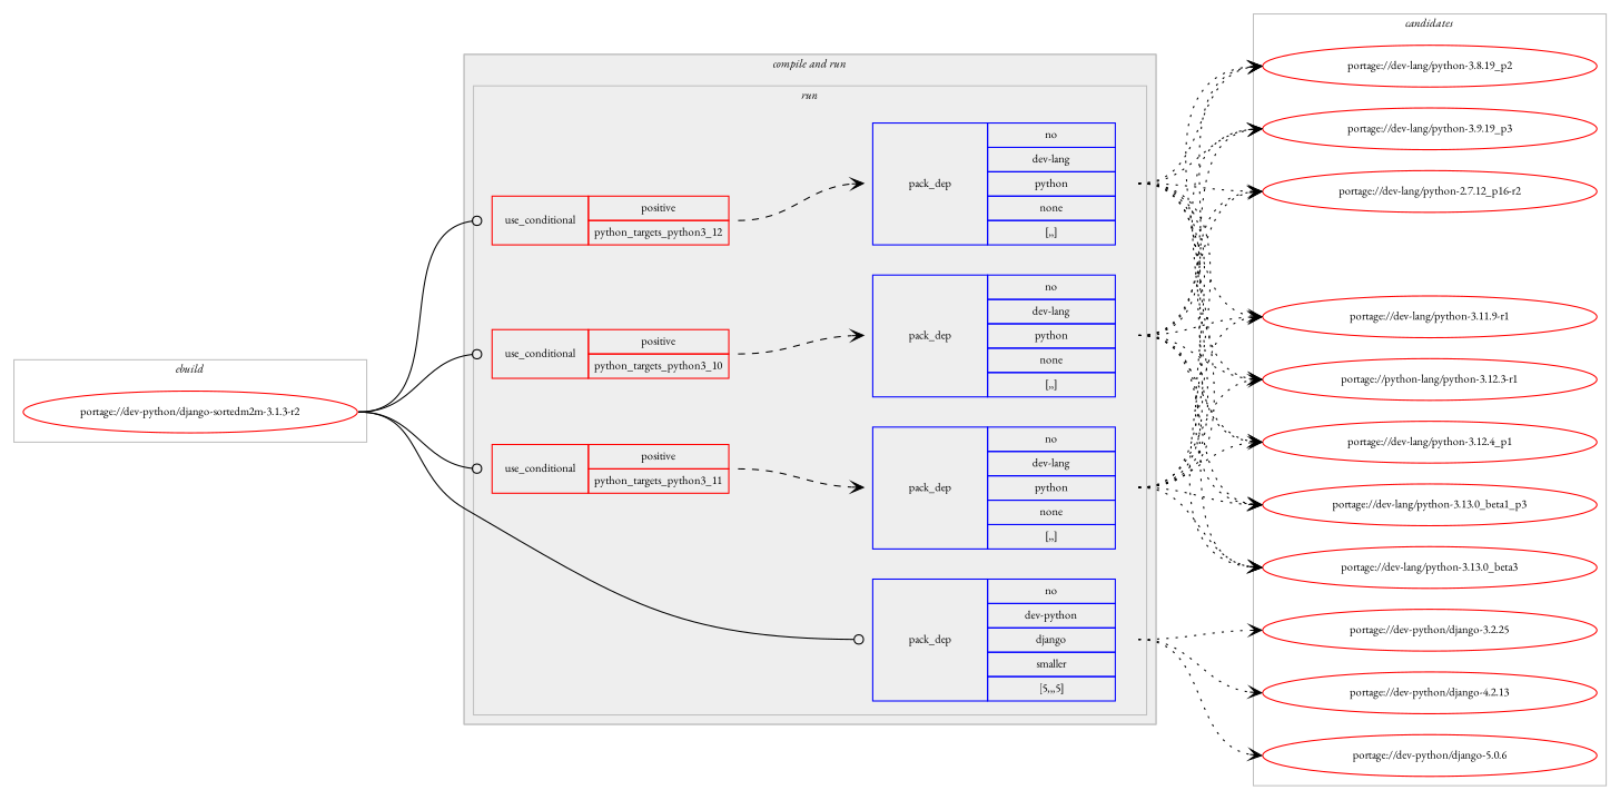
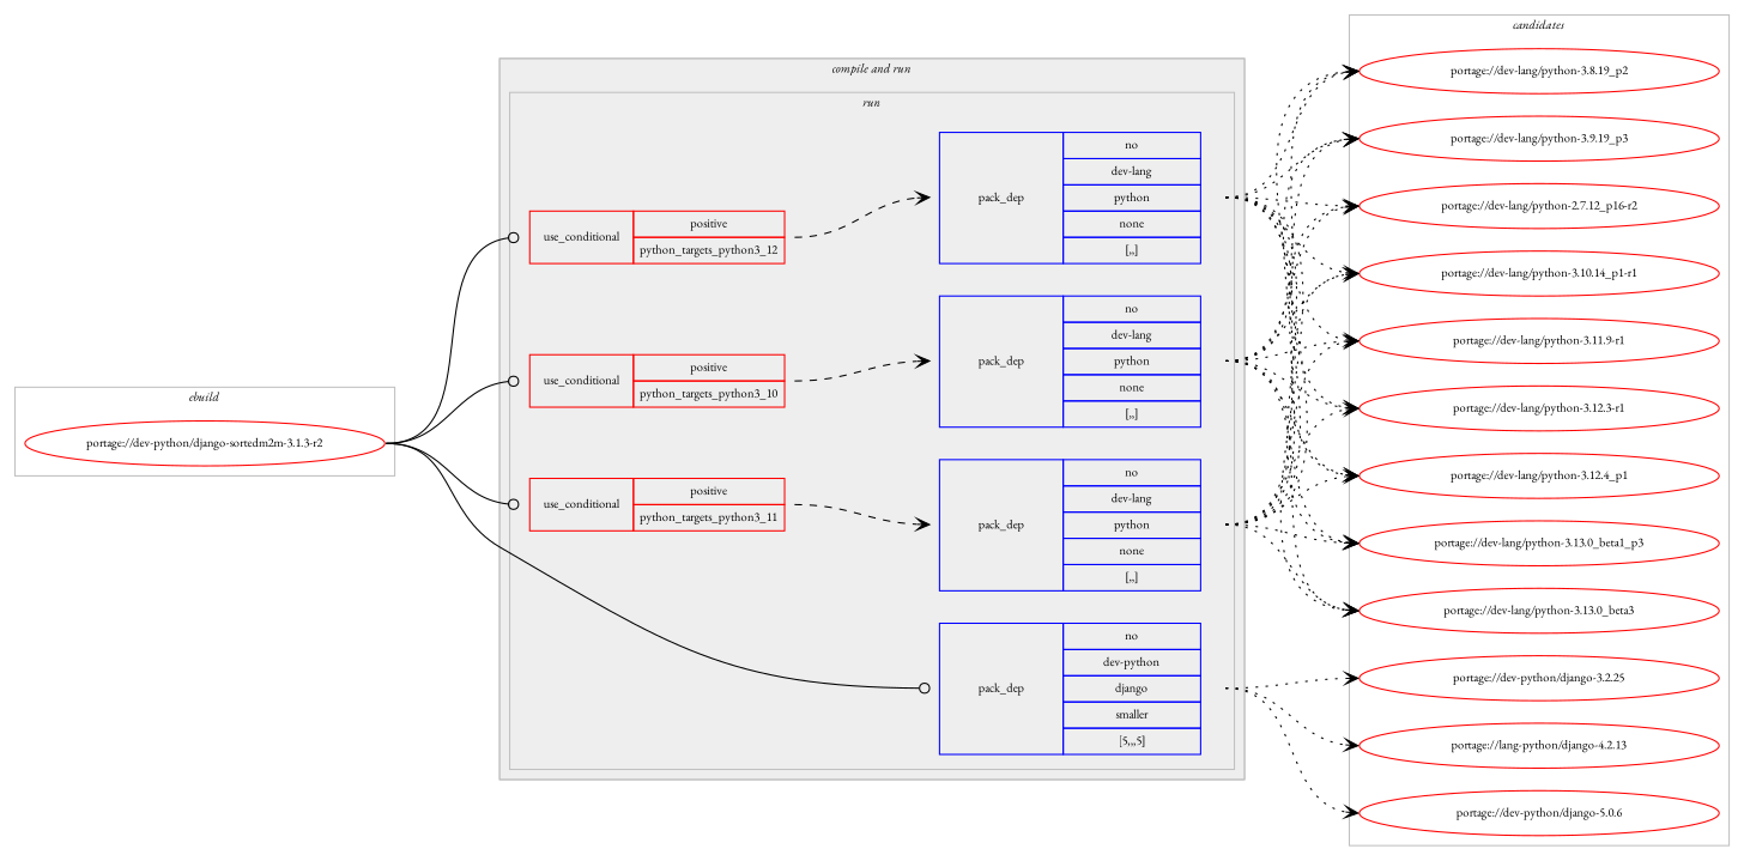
  digraph {
    compound=true
    concentrate=true
    fontname="EB Garamond"
    fontsize=10
    newrank=true
    rankdir=LR
    ranksep=1.5
    node [color=red fontname="EB Garamond" fontsize=10]
    edge [arrowhead=vee fontname="EB Garamond" headport=w style=dotted tailport=e weight=100]
    n1 [label="portage://dev-python/django-sortedm2m-3.1.3-r2" width=4]
    n2 [color=blue label=<<TABLE BORDER="0" CELLBORDER="1" CELLSPACING="0" CELLPADDING="4" WIDTH="220"><TR><TD ROWSPAN="6" CELLPADDING="30">pack_dep</TD></TR><TR><TD WIDTH="110">no</TD></TR><TR><TD>dev-lang</TD></TR><TR><TD>python</TD></TR><TR><TD>none</TD></TR><TR><TD>[,,]</TD></TR></TABLE>> shape=none]
    n3 [label=<<TABLE BORDER="0" CELLBORDER="1" CELLSPACING="0" CELLPADDING="4"><TR><TD ROWSPAN="3" CELLPADDING="10">use_conditional</TD></TR><TR><TD>positive</TD></TR><TR><TD>python_targets_python3_10</TD></TR></TABLE>> shape=none]
    n4 [color=blue label=<<TABLE BORDER="0" CELLBORDER="1" CELLSPACING="0" CELLPADDING="4" WIDTH="220"><TR><TD ROWSPAN="6" CELLPADDING="30">pack_dep</TD></TR><TR><TD WIDTH="110">no</TD></TR><TR><TD>dev-lang</TD></TR><TR><TD>python</TD></TR><TR><TD>none</TD></TR><TR><TD>[,,]</TD></TR></TABLE>> shape=none]
    n5 [label=<<TABLE BORDER="0" CELLBORDER="1" CELLSPACING="0" CELLPADDING="4"><TR><TD ROWSPAN="3" CELLPADDING="10">use_conditional</TD></TR><TR><TD>positive</TD></TR><TR><TD>python_targets_python3_11</TD></TR></TABLE>> shape=none]
    n6 [color=blue label=<<TABLE BORDER="0" CELLBORDER="1" CELLSPACING="0" CELLPADDING="4" WIDTH="220"><TR><TD ROWSPAN="6" CELLPADDING="30">pack_dep</TD></TR><TR><TD WIDTH="110">no</TD></TR><TR><TD>dev-lang</TD></TR><TR><TD>python</TD></TR><TR><TD>none</TD></TR><TR><TD>[,,]</TD></TR></TABLE>> shape=none]
    n7 [label=<<TABLE BORDER="0" CELLBORDER="1" CELLSPACING="0" CELLPADDING="4"><TR><TD ROWSPAN="3" CELLPADDING="10">use_conditional</TD></TR><TR><TD>positive</TD></TR><TR><TD>python_targets_python3_12</TD></TR></TABLE>> shape=none]
    n8 [color=blue label=<<TABLE BORDER="0" CELLBORDER="1" CELLSPACING="0" CELLPADDING="4" WIDTH="220"><TR><TD ROWSPAN="6" CELLPADDING="30">pack_dep</TD></TR><TR><TD WIDTH="110">no</TD></TR><TR><TD>dev-python</TD></TR><TR><TD>django</TD></TR><TR><TD>smaller</TD></TR><TR><TD>[5,,,5]</TD></TR></TABLE>> shape=none]
    n9 [label="portage://dev-lang/python-2.7.12_p16-r2" width=4]
+   n10 [label="portage://dev-lang/python-3.10.14_p1-r1" width=4]
    n11 [label="portage://dev-lang/python-3.11.9-r1" width=4]
-   n12 [label="portage://python-lang/python-3.12.3-r1" width=4]
+   n12 [label="portage://dev-lang/python-3.12.3-r1" width=4]
    n13 [label="portage://dev-lang/python-3.12.4_p1" width=4]
    n14 [label="portage://dev-lang/python-3.13.0_beta1_p3" width=4]
    n15 [label="portage://dev-lang/python-3.13.0_beta3" width=4]
    n16 [label="portage://dev-lang/python-3.8.19_p2" width=4]
    n17 [label="portage://dev-lang/python-3.9.19_p3" width=4]
    n18 [label="portage://dev-python/django-3.2.25" width=4]
-   n19 [label="portage://dev-python/django-4.2.13" width=4]
+   n19 [label="portage://lang-python/django-4.2.13" width=4]
    n20 [label="portage://dev-python/django-5.0.6" width=4]
    subgraph cluster_1 {
      color=gray
      label=<<i>ebuild</i>>
      rank=same
      n1
    }
    subgraph cluster_2 {
      color=gray
      label=<<i>dependencies</i>>
      subgraph cluster_3 {
        color=gray
        fillcolor="#eeeeee"
        label=<<i>compile</i>>
        style=filled
      }
      subgraph cluster_4 {
        color=gray
        fillcolor="#eeeeee"
        label=<<i>compile and run</i>>
        style=filled
      }
      subgraph cluster_5 {
        color=gray
        fillcolor="#eeeeee"
        label=<<i>run</i>>
        style=filled
        subgraph sub_6 {
          color=gray
          fillcolor="#eeeeee"
          label=<<i>run</i>>
          style=filled
          n3
          subgraph sub_7 {
            color=gray
            fillcolor="#eeeeee"
            label=<<i>run</i>>
            style=filled
            n2
          }
        }
        subgraph sub_8 {
          color=gray
          fillcolor="#eeeeee"
          label=<<i>run</i>>
          style=filled
          n5
          subgraph sub_9 {
            color=gray
            fillcolor="#eeeeee"
            label=<<i>run</i>>
            style=filled
            n4
          }
        }
        subgraph sub_10 {
          color=gray
          fillcolor="#eeeeee"
          label=<<i>run</i>>
          style=filled
          n7
          subgraph sub_11 {
            color=gray
            fillcolor="#eeeeee"
            label=<<i>run</i>>
            style=filled
            n6
          }
        }
        subgraph sub_12 {
          color=gray
          fillcolor="#eeeeee"
          label=<<i>run</i>>
          style=filled
          n8
        }
      }
    }
    subgraph cluster_13 {
      color=gray
      label=<<i>candidates</i>>
      rank=same
      subgraph sub_14 {
        color=black
        label=<<i>candidates</i>>
        nodesep=1
        rank=same
        n9
+       n10
        n11
        n12
        n13
        n14
        n15
        n16
        n17
      }
      subgraph sub_15 {
        color=black
        label=<<i>candidates</i>>
        nodesep=1
        rank=same
        n9
+       n10
        n11
        n12
        n13
        n14
        n15
        n16
        n17
      }
      subgraph sub_16 {
        color=black
        label=<<i>candidates</i>>
        nodesep=1
        rank=same
        n9
+       n10
        n11
        n12
        n13
        n14
        n15
        n16
        n17
      }
      subgraph sub_17 {
        color=black
        label=<<i>candidates</i>>
        nodesep=1
        rank=same
        n18
        n19
        n20
      }
    }
    n1 -> n3 [arrowhead=odot style=solid weight=20]
    n1 -> n5 [arrowhead=odot style=solid weight=20]
    n1 -> n7 [arrowhead=odot style=solid weight=20]
    n1 -> n8 [arrowhead=odot style=solid weight=20]
    n2 -> n9
+   n2 -> n10
    n2 -> n11
    n2 -> n12
    n2 -> n13
    n2 -> n14
    n2 -> n15
    n2 -> n16
    n2 -> n17
    n3 -> n2 [style=dashed weight=20]
    n4 -> n9
+   n4 -> n10
    n4 -> n11
    n4 -> n12
    n4 -> n13
    n4 -> n14
    n4 -> n15
    n4 -> n16
    n4 -> n17
    n5 -> n4 [style=dashed weight=20]
    n6 -> n9
+   n6 -> n10
    n6 -> n11
    n6 -> n12
    n6 -> n13
    n6 -> n14
    n6 -> n15
    n6 -> n16
    n6 -> n17
    n7 -> n6 [style=dashed weight=20]
    n8 -> n18
    n8 -> n19
    n8 -> n20
  }
